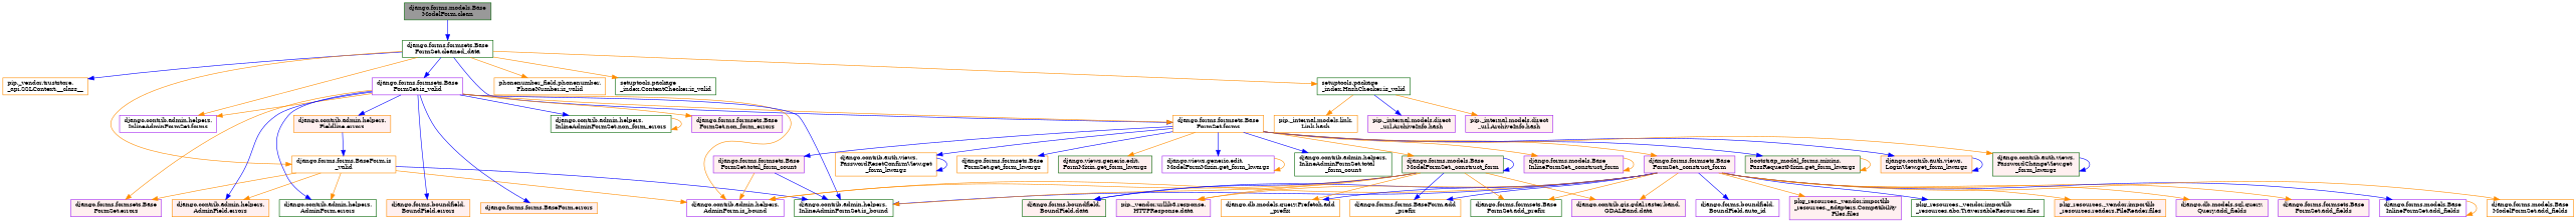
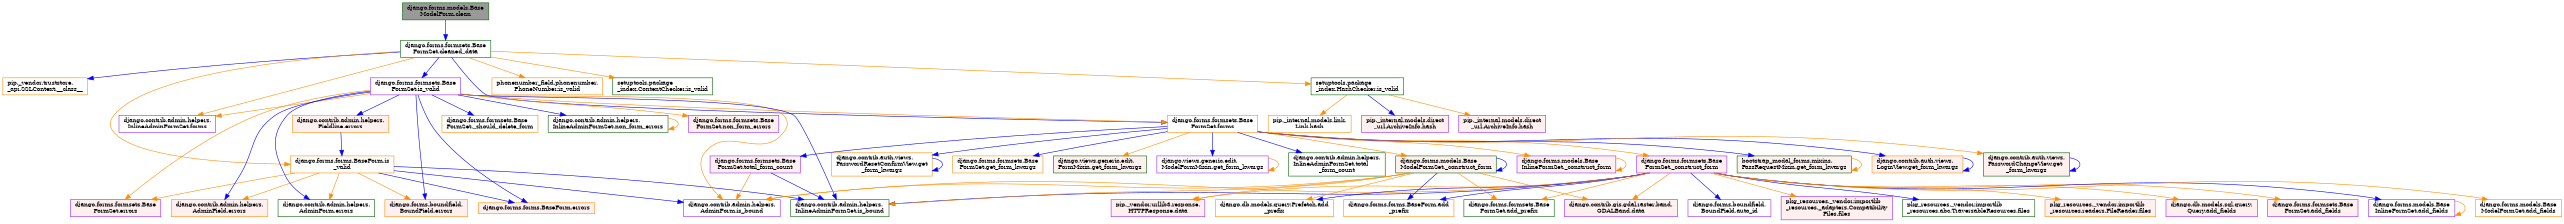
  digraph {
    fontname="DejaVu Serif"
    rankdir=TB
    node [color=purple fillcolor=white fontname="DejaVu Serif" fontsize=10 shape=box style=filled]
    edge [color=darkorange fontname="DejaVu Serif" fontsize=10 labelfontname=Helvetica labelfontsize=10 style=solid]
    n1 [color=darkgreen fillcolor=grey60 fontcolor=black height=0.2 label="django.forms.models.Base\lModelForm.clean" width=0.4]
    n2 [color=darkgreen height=0.2 label="django.forms.formsets.Base\lFormSet.cleaned_data" width=0.4]
    n3 [color=darkorange height=0.2 label="pip._vendor.truststore.\l_api.SSLContext.__class__" width=0.4]
    n4 [height=0.2 label="django.contrib.admin.helpers.\lInlineAdminFormSet.forms" width=0.4]
    n5 [color=darkorange height=0.2 label="django.forms.formsets.Base\lFormSet.forms" width=0.4]
    n6 [color=darkorange height=0.2 label="django.forms.forms.BaseForm.is\l_valid" width=0.4]
    n7 [height=0.2 label="django.forms.formsets.Base\lFormSet.is_valid" width=0.4]
    n8 [color=darkorange height=0.2 label="phonenumber_field.phonenumber.\lPhoneNumber.is_valid" width=0.4]
    n9 [color=darkgreen height=0.2 label="setuptools.package\l_index.ContentChecker.is_valid" width=0.4]
    n10 [color=darkgreen height=0.2 label="setuptools.package\l_index.HashChecker.is_valid" width=0.4]
    n11 [fillcolor="#FFF0F0" height=0.2 label="django.forms.formsets.Base\lFormSet._construct_form" width=0.4]
    n12 [fillcolor="#FFF0F0" height=0.2 label="django.forms.models.Base\lInlineFormSet._construct_form" width=0.4]
    n13 [color=darkgreen fillcolor="#FFF0F0" height=0.2 label="django.forms.models.Base\lModelFormSet._construct_form" width=0.4]
    n14 [color=darkgreen fillcolor="#FFF0F0" height=0.2 label="bootstrap_modal_forms.mixins.\lPassRequestMixin.get_form_kwargs" width=0.4]
    n15 [color=darkorange fillcolor="#FFF0F0" height=0.2 label="django.contrib.auth.views.\lLoginView.get_form_kwargs" width=0.4]
    n16 [color=darkgreen fillcolor="#FFF0F0" height=0.2 label="django.contrib.auth.views.\lPasswordChangeView.get\l_form_kwargs" width=0.4]
    n17 [color=darkorange height=0.2 label="django.contrib.auth.views.\lPasswordResetConfirmView.get\l_form_kwargs" width=0.4]
    n18 [color=darkorange height=0.2 label="django.forms.formsets.Base\lFormSet.get_form_kwargs" width=0.4]
    n19 [color=darkgreen fillcolor="#FFF0F0" height=0.2 label="django.views.generic.edit.\lFormMixin.get_form_kwargs" width=0.4]
    n20 [height=0.2 label="django.views.generic.edit.\lModelFormMixin.get_form_kwargs" width=0.4]
    n21 [color=darkgreen height=0.2 label="django.contrib.admin.helpers.\lInlineAdminFormSet.total\l_form_count" width=0.4]
    n22 [fillcolor="#FFF0F0" height=0.2 label="django.forms.formsets.Base\lFormSet.total_form_count" width=0.4]
    n23 [height=0.2 label="django.contrib.admin.helpers.\lAdminForm.is_bound" width=0.4]
    n24 [color=darkgreen height=0.2 label="django.contrib.admin.helpers.\lInlineAdminFormSet.is_bound" width=0.4]
    n25 [color=darkorange fillcolor="#FFF0F0" height=0.2 label="django.contrib.admin.helpers.\lAdminField.errors" width=0.4]
    n26 [color=darkgreen height=0.2 label="django.contrib.admin.helpers.\lAdminForm.errors" width=0.4]
    n27 [color=darkorange fillcolor="#FFF0F0" height=0.2 label="django.forms.boundfield.\lBoundField.errors" width=0.4]
    n28 [color=darkorange fillcolor="#FFF0F0" height=0.2 label="django.forms.forms.BaseForm.errors" width=0.4]
    n29 [fillcolor="#FFF0F0" height=0.2 label="django.forms.formsets.Base\lFormSet.errors" width=0.4]
    n30 [color=darkorange fillcolor="#FFF0F0" height=0.2 label="django.contrib.admin.helpers.\lFieldline.errors" width=0.4]
+   n31 [color=darkorange height=0.2 label="django.forms.formsets.Base\lFormSet._should_delete_form" width=0.4]
    n32 [color=darkgreen height=0.2 label="django.contrib.admin.helpers.\lInlineAdminFormSet.non_form_errors" width=0.4]
    n33 [fillcolor="#FFF0F0" height=0.2 label="django.forms.formsets.Base\lFormSet.non_form_errors" width=0.4]
    n34 [fillcolor="#FFF0F0" height=0.2 label="pip._internal.models.direct\l_url.ArchiveInfo.hash" width=0.4]
    n35 [fillcolor="#FFF0F0" height=0.2 label="pip._internal.models.direct\l_url.ArchiveInfo.hash" width=0.4]
    n36 [color=darkorange height=0.2 label="pip._internal.models.link.\lLink.hash" width=0.4]
    n37 [fillcolor="#FFF0F0" height=0.2 label="django.db.models.sql.query.\lQuery.add_fields" width=0.4]
    n38 [fillcolor="#FFF0F0" height=0.2 label="django.forms.formsets.Base\lFormSet.add_fields" width=0.4]
    n39 [height=0.2 label="django.forms.models.Base\lInlineFormSet.add_fields" width=0.4]
    n40 [color=darkorange height=0.2 label="django.forms.models.Base\lModelFormSet.add_fields" width=0.4]
    n41 [color=darkorange height=0.2 label="django.db.models.query.Prefetch.add\l_prefix" width=0.4]
    n42 [color=darkorange height=0.2 label="django.forms.forms.BaseForm.add\l_prefix" width=0.4]
    n43 [color=darkgreen height=0.2 label="django.forms.formsets.Base\lFormSet.add_prefix" width=0.4]
    n44 [height=0.2 label="django.forms.boundfield.\lBoundField.auto_id" width=0.4]
    n45 [fillcolor="#FFF0F0" height=0.2 label="django.contrib.gis.gdal.raster.band.\lGDALBand.data" width=0.4]
-   n46 [color=darkgreen fillcolor="#FFF0F0" height=0.2 label="django.forms.boundfield.\lBoundField.data" width=0.4]
    n47 [fillcolor="#FFF0F0" height=0.2 label="pip._vendor.urllib3.response.\lHTTPResponse.data" width=0.4]
    n48 [fillcolor="#FFF0F0" height=0.2 label="pkg_resources._vendor.importlib\l_resources._adapters.Compatibility\lFiles.files" width=0.4]
    n49 [color=darkgreen height=0.2 label="pkg_resources._vendor.importlib\l_resources.abc.TraversableResources.files" width=0.4]
    n50 [color=darkorange fillcolor="#FFF0F0" height=0.2 label="pkg_resources._vendor.importlib\l_resources.readers.FileReader.files" width=0.4]
    n1 -> n2 [color=blue]
    n2 -> n3 [color=blue]
    n2 -> n4
    n2 -> n5 [color=blue]
    n2 -> n6
    n2 -> n7 [color=blue]
    n2 -> n8
    n2 -> n9
    n2 -> n10
    n5 -> n11
    n5 -> n12
    n5 -> n13
    n5 -> n14 [color=blue]
    n5 -> n15 [color=blue]
    n5 -> n16
    n5 -> n17 [color=blue]
    n5 -> n18 [color=blue]
    n5 -> n19
    n5 -> n20 [color=blue]
    n5 -> n21 [color=blue]
    n5 -> n22 [color=blue]
-   n6 -> n23
+   n6 -> n23 [color=blue]
    n6 -> n24 [color=blue]
    n6 -> n25
    n6 -> n26
+   n6 -> n27
+   n6 -> n28 [color=blue]
    n6 -> n29
    n7 -> n4
    n7 -> n5
    n7 -> n23
    n7 -> n24 [color=blue]
    n7 -> n25 [color=blue]
    n7 -> n26 [color=blue]
    n7 -> n27 [color=blue]
    n7 -> n28 [color=blue]
    n7 -> n29
    n7 -> n30 [color=blue]
+   n7 -> n31 [color=blue]
    n7 -> n32 [color=blue]
    n7 -> n33
    n10 -> n34 [color=blue]
    n10 -> n35
    n10 -> n36
    n11 -> n23
    n11 -> n24 [color=blue]
    n11 -> n37
    n11 -> n38
    n11 -> n39 [color=blue]
    n11 -> n40
    n11 -> n41 [color=blue]
    n11 -> n42 [color=blue]
    n11 -> n43
    n11 -> n44 [color=blue]
    n11 -> n45
-   n11 -> n46 [color=blue]
    n11 -> n47
    n11 -> n48
    n11 -> n49 [color=blue]
    n11 -> n50
    n12 -> n12
    n13 -> n13 [color=blue]
    n13 -> n23
    n13 -> n24
    n13 -> n41
    n13 -> n42 [color=blue]
    n13 -> n43
    n13 -> n45
-   n13 -> n46 [color=blue]
    n13 -> n47
    n14 -> n14
    n15 -> n15 [color=blue]
    n16 -> n16 [color=blue]
    n17 -> n17 [color=blue]
    n20 -> n20
    n22 -> n23
    n22 -> n24 [color=blue]
    n30 -> n6 [color=blue]
    n32 -> n32
    n39 -> n39
  }
